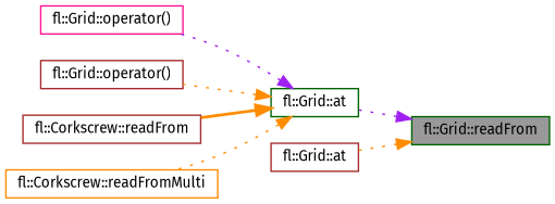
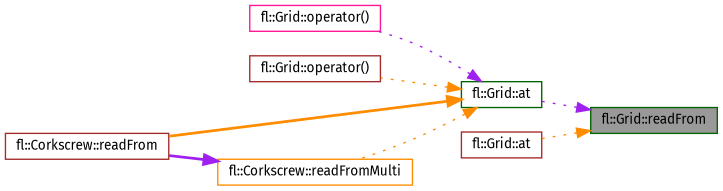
  digraph {
    fontname="Fira Sans"
    rankdir=RL
    node [color=brown fillcolor=white fontname="Fira Sans" fontsize=10 shape=box style=filled]
    edge [color=darkorange dir=back fontname="Fira Sans" fontsize=10 labelfontname=Helvetica labelfontsize=10 style=dotted]
    n1 [color=darkgreen fillcolor=grey60 fontcolor=black height=0.2 label="fl::Grid::readFrom" width=0.4]
    n2 [color=darkgreen height=0.2 label="fl::Grid::at" width=0.4]
    n3 [height=0.2 label="fl::Grid::at" width=0.4]
    n4 [color=deeppink height=0.2 label="fl::Grid::operator()" width=0.4]
    n5 [height=0.2 label="fl::Grid::operator()" width=0.4]
    n6 [height=0.2 label="fl::Corkscrew::readFrom" width=0.4]
    n7 [color=darkorange height=0.2 label="fl::Corkscrew::readFromMulti" width=0.4]
    n1 -> n2 [color=purple]
    n1 -> n3
    n2 -> n4 [color=purple]
    n2 -> n5
    n2 -> n6 [style=bold]
    n2 -> n7
+   n7 -> n6 [color=purple style=bold]
  }
